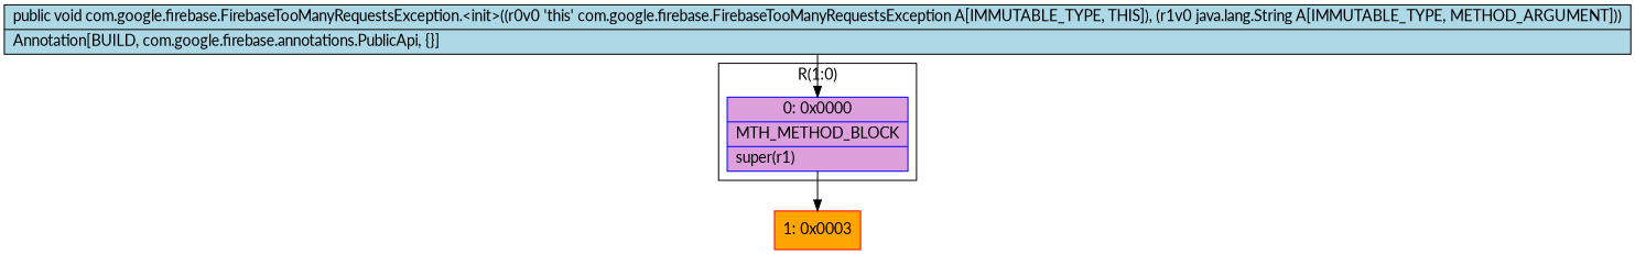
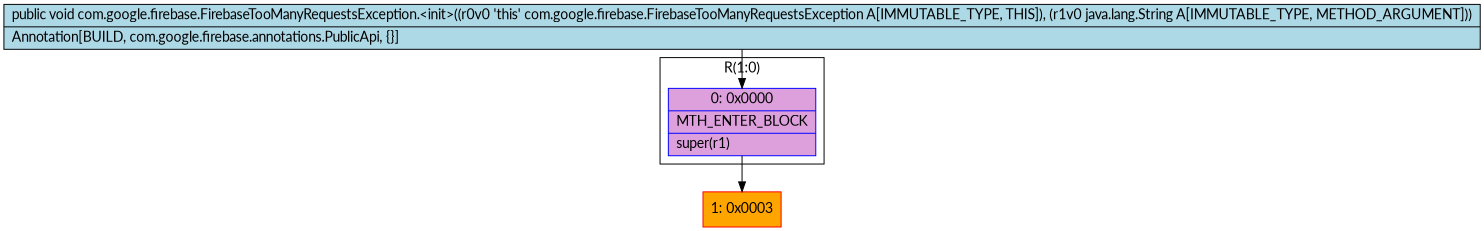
  digraph {
    fontname=Lato
    node [shape=record style=filled fontname=Lato]
    edge [fontname=Lato]
-   n1 [color=blue label="{0\:\ 0x0000|MTH_METHOD_BLOCK\l|super(r1)\l}" fillcolor=plum]
+   n1 [color=blue label="{0\:\ 0x0000|MTH_ENTER_BLOCK\l|super(r1)\l}" fillcolor=plum]
    n2 [color=red label="{1\:\ 0x0003}" fillcolor=orange]
    n3 [label="{public void com.google.firebase.FirebaseTooManyRequestsException.\<init\>((r0v0 'this' com.google.firebase.FirebaseTooManyRequestsException A[IMMUTABLE_TYPE, THIS]), (r1v0 java.lang.String A[IMMUTABLE_TYPE, METHOD_ARGUMENT]))  | Annotation[BUILD, com.google.firebase.annotations.PublicApi, \{\}]\l}" fillcolor=lightblue]
    subgraph cluster_1 {
      label="R(1:0)"
      n1
    }
    n1 -> n2
    n3 -> n1
  }
